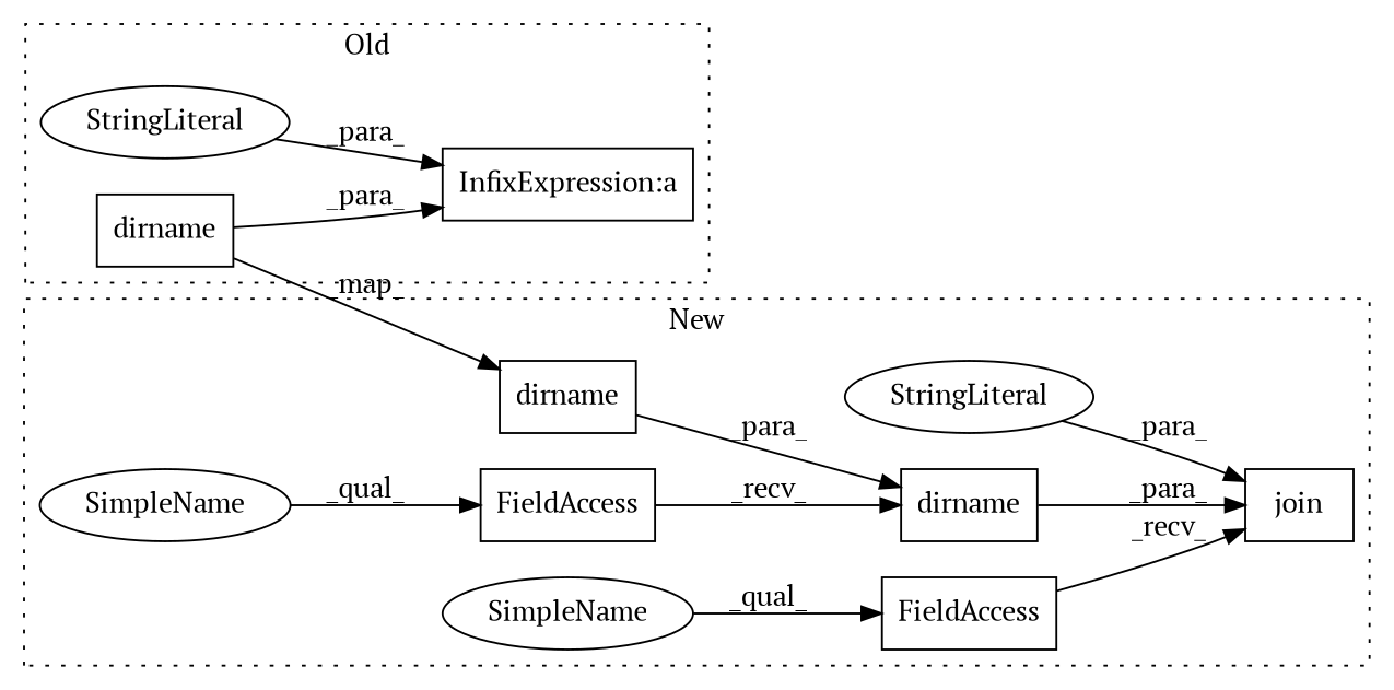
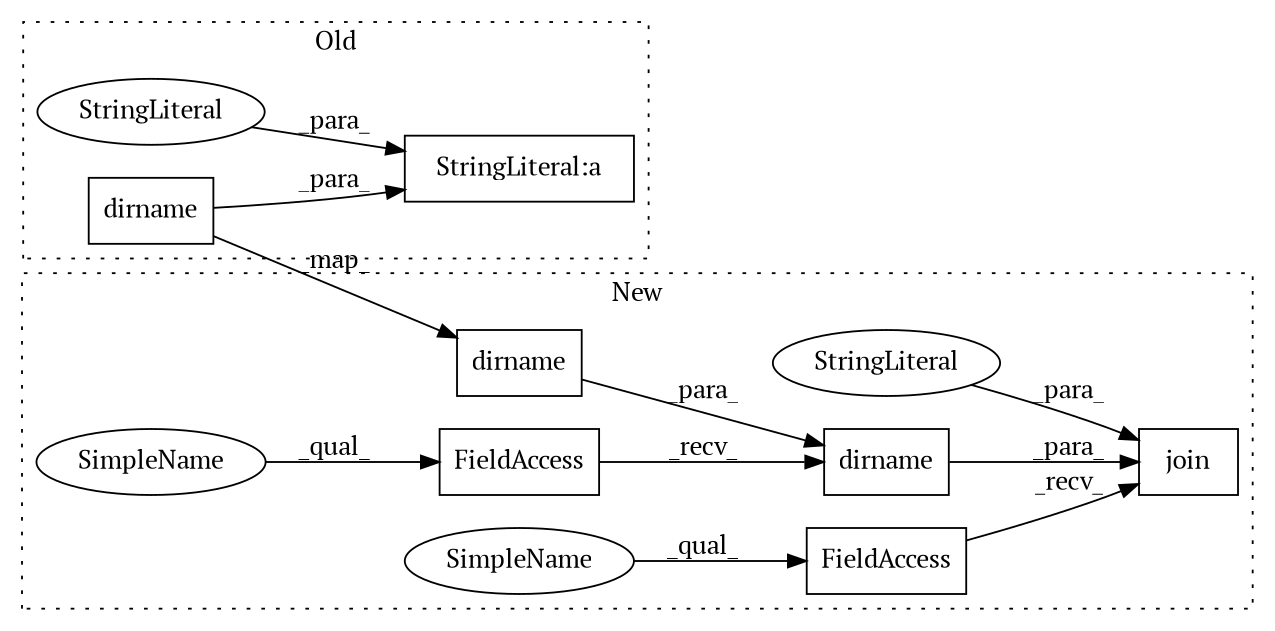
  digraph {
    rankdir=LR
    fontname="PT Serif"
    node [a=32 l="8,1" s=246 shape=box fontname="PT Serif"]
    edge [fontname="PT Serif"]
    n1 [label=dirname s="255,288"]
-   n2 [a=27 l=3 label="InfixExpression:a" s=289]
+   n2 [a=27 l=3 label="StringLiteral:a" s=289]
    n3 [a=45 l=16 label=StringLiteral s=292 shape=ellipse]
    n4 [label=dirname s="283,316"]
    n5 [l="5,1" label=join s="254,331"]
    n6 [a=45 l=12 label=StringLiteral s=319 shape=ellipse]
    n7 [a=22 l=7 label=FieldAccess]
    n8 [label=dirname s="267,317"]
    n9 [a=22 l=7 label=FieldAccess s=259]
    n10 [a=42 l=2 label=SimpleName shape=ellipse]
    n11 [a=42 l=2 label=SimpleName s=259 shape=ellipse]
    subgraph cluster_1 {
      label=Old
      style=dotted
      n1
      n2
      n3
    }
    subgraph cluster_2 {
      label=New
      style=dotted
      n4
      n5
      n6
      n7
      n8
      n9
      n10
      n11
    }
    n1 -> n2 [label=_para_]
    n1 -> n4 [label=_map_]
    n3 -> n2 [label=_para_]
    n4 -> n8 [label=_para_]
    n6 -> n5 [label=_para_]
    n7 -> n5 [label=_recv_]
    n8 -> n5 [label=_para_]
    n9 -> n8 [label=_recv_]
    n10 -> n7 [label=_qual_]
    n11 -> n9 [label=_qual_]
  }
